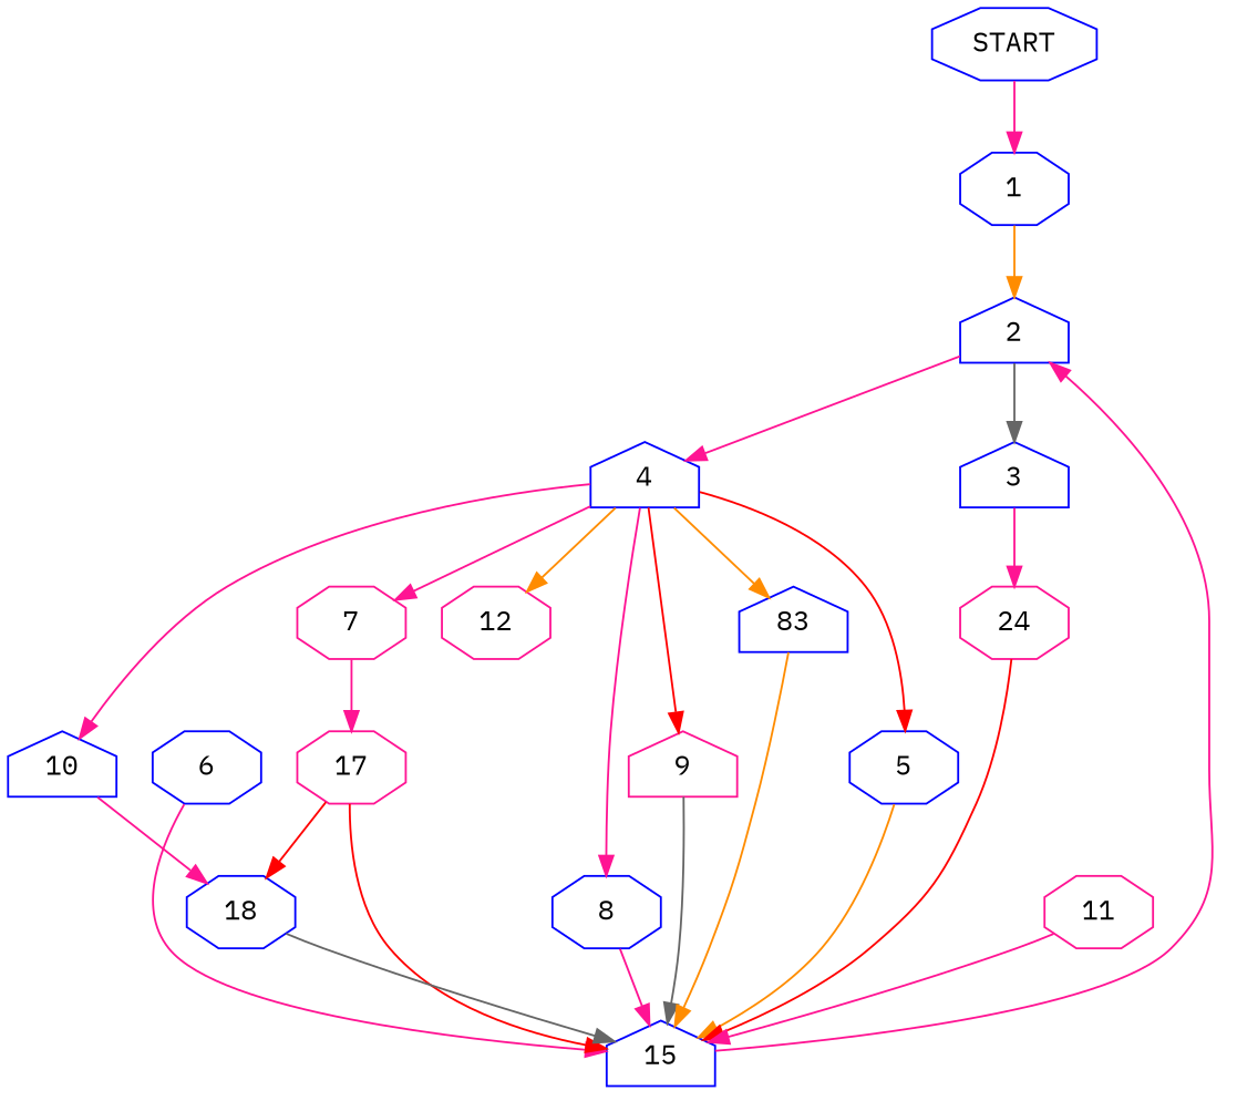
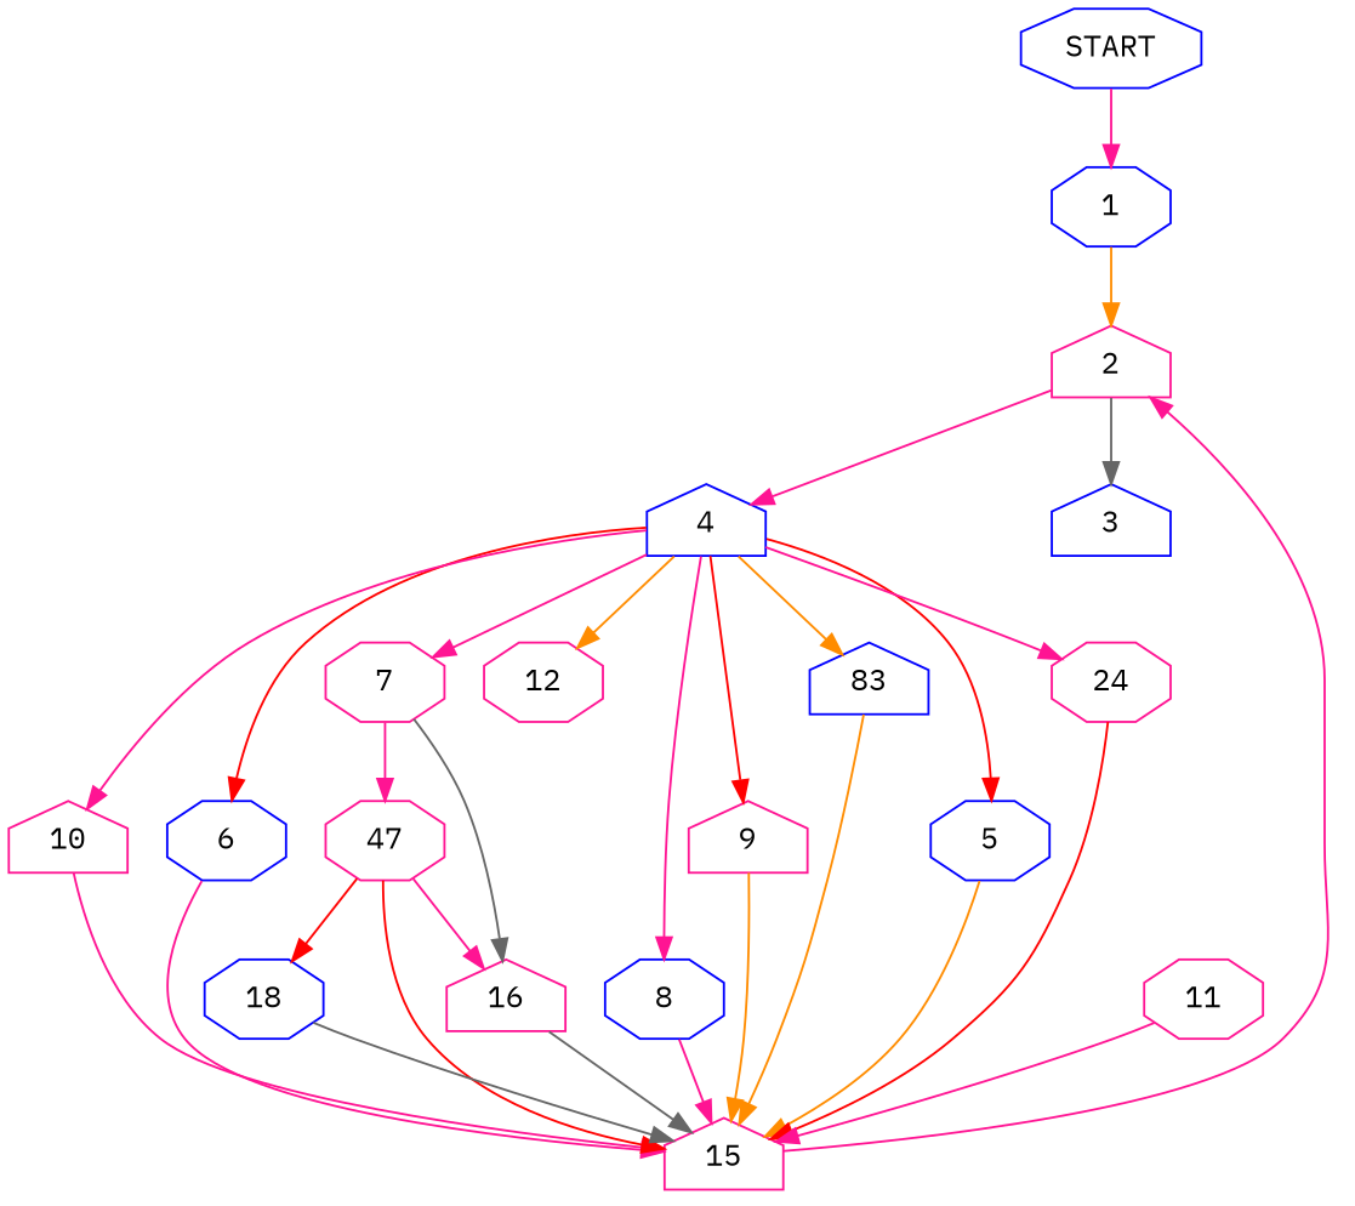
  digraph {
    fontname="IBM Plex Mono"
    node [color=blue fontname="IBM Plex Mono" shape=octagon]
    edge [color=deeppink fontname="IBM Plex Mono"]
    n1 [label=START]
    1
-   2 [shape=house]
+   2 [color=deeppink shape=house]
    3 [shape=house]
    4 [shape=house]
    5
    6
    7 [color=deeppink]
    8
    9 [color=deeppink shape=house]
-   10 [shape=house]
+   10 [color=deeppink shape=house]
    12 [color=deeppink]
    n13 [label=83 shape=house]
    n14 [color=deeppink label=24]
-   15 [shape=house]
-   17 [color=deeppink]
+   15 [color=deeppink shape=house]
+   16 [color=deeppink shape=house]
+   17 [color=deeppink label=47]
    11 [color=deeppink]
    18
    n1 -> 1
    1 -> 2 [color=darkorange]
    2 -> 3 [color=gray40]
    2 -> 4
    4 -> 5 [color=red]
+   4 -> 6 [color=red]
    4 -> 7
    4 -> 8
    4 -> 9 [color=red]
    4 -> 10
    4 -> 12 [color=darkorange]
    4 -> n13 [color=darkorange]
-   3 -> n14
+   4 -> n14
    5 -> 15 [color=darkorange]
    6 -> 15
+   7 -> 16 [color=gray40]
    7 -> 17
    8 -> 15
-   9 -> 15 [color=gray40]
-   10 -> 18
+   9 -> 15 [color=darkorange]
+   10 -> 15
    n13 -> 15 [color=darkorange]
    n14 -> 15 [color=red]
    15 -> 2
+   16 -> 15 [color=gray40]
    17 -> 15 [color=red]
+   17 -> 16
    17 -> 18 [color=red]
    11 -> 15
    18 -> 15 [color=gray40]
  }
